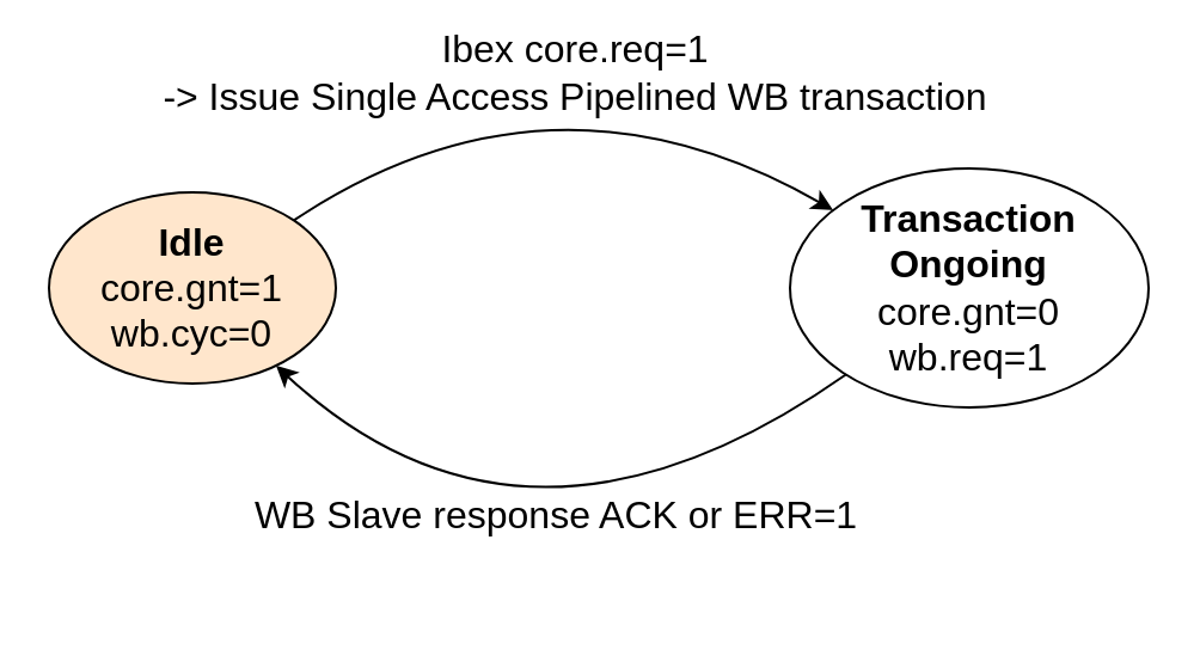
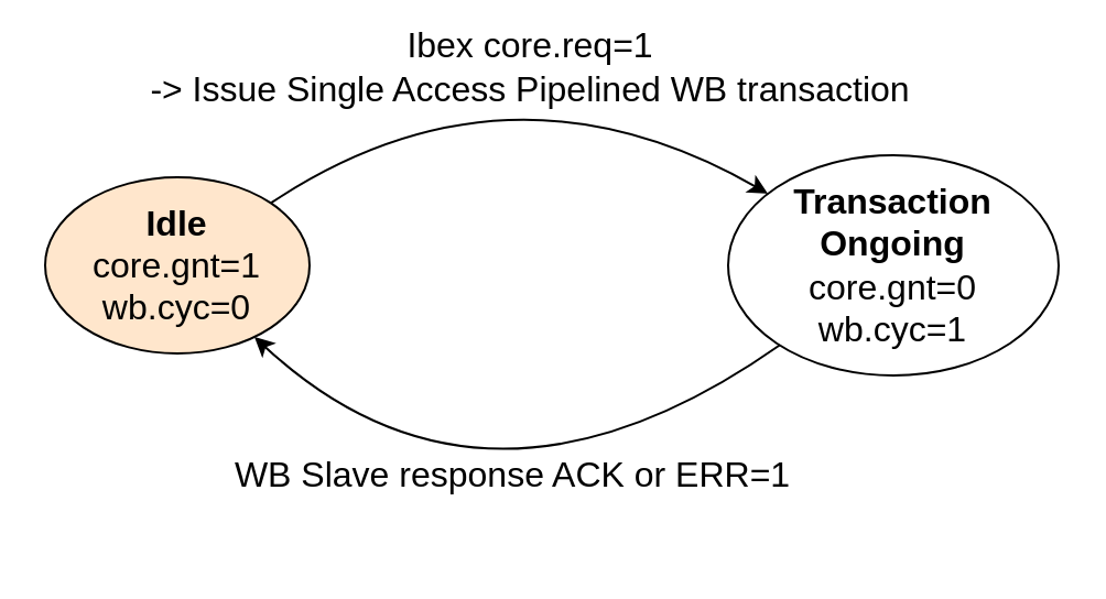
  <mxCell id="0" />
  <mxCell id="1" parent="0" />
  <mxCell id="2" value="&lt;b&gt;Idle&lt;/b&gt;&lt;br&gt;core.gnt=1&lt;br&gt;wb.cyc=0" style="ellipse;whiteSpace=wrap;html=1;fontSize=16;fillColor=#ffe6cc;" vertex="1" parent="1"><mxGeometry x="20" y="80" width="120" height="80" as="geometry" /></mxCell>
- <mxCell id="3" value="&lt;b&gt;Transaction Ongoing&lt;br&gt;&lt;/b&gt;core.gnt=0&lt;br&gt;wb.req=1" style="ellipse;whiteSpace=wrap;html=1;fontSize=16;" vertex="1" parent="1"><mxGeometry x="330" y="70" width="150" height="100" as="geometry" /></mxCell>
+ <mxCell id="3" value="&lt;b&gt;Transaction Ongoing&lt;br&gt;&lt;/b&gt;core.gnt=0&lt;br&gt;wb.cyc=1" style="ellipse;whiteSpace=wrap;html=1;fontSize=16;" vertex="1" parent="1"><mxGeometry x="330" y="70" width="150" height="100" as="geometry" /></mxCell>
  <mxCell id="4" value="WB Slave response ACK or ERR=1" style="endArrow=classic;html=1;rounded=0;fontSize=16;curved=1;" edge="1" parent="1" source="3" target="2"><mxGeometry x="-0.132" y="-22" width="50" height="50" relative="1" as="geometry"><mxPoint x="240" y="370" as="sourcePoint" /><mxPoint x="290" y="320" as="targetPoint" /><Array as="points"><mxPoint x="220" y="250" /></Array><mxPoint as="offset" /></mxGeometry></mxCell>
  <mxCell id="5" value="Ibex core.req=1 &lt;br&gt;-&amp;gt; Issue Single Access Pipelined WB transaction" style="endArrow=classic;html=1;rounded=0;fontSize=16;curved=1;labelBackgroundColor=none;" edge="1" parent="1" source="2" target="3"><mxGeometry x="0.078" y="-4" width="50" height="50" relative="1" as="geometry"><mxPoint x="180" y="110" as="sourcePoint" /><mxPoint x="230" y="60" as="targetPoint" /><Array as="points"><mxPoint x="230" y="20" /></Array><mxPoint as="offset" /></mxGeometry></mxCell>
